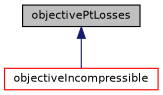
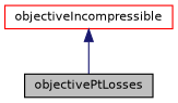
  digraph {
    node [fontname=Helvetica fontsize=10 shape=record]
    n1 [color=black fillcolor=grey75 fontcolor=black height=0.2 label=objectivePtLosses style=filled width=0.4]
    n2 [color=red height=0.2 label=objectiveIncompressible width=0.4]
-   n1 -> n2 [color=midnightblue dir=back fontname=Helvetica fontsize=10 labelfontname=Helvetica labelfontsize=10 style=solid]
+   n2 -> n1 [color=midnightblue dir=back fontname=Helvetica fontsize=10 labelfontname=Helvetica labelfontsize=10 style=solid]
  }
